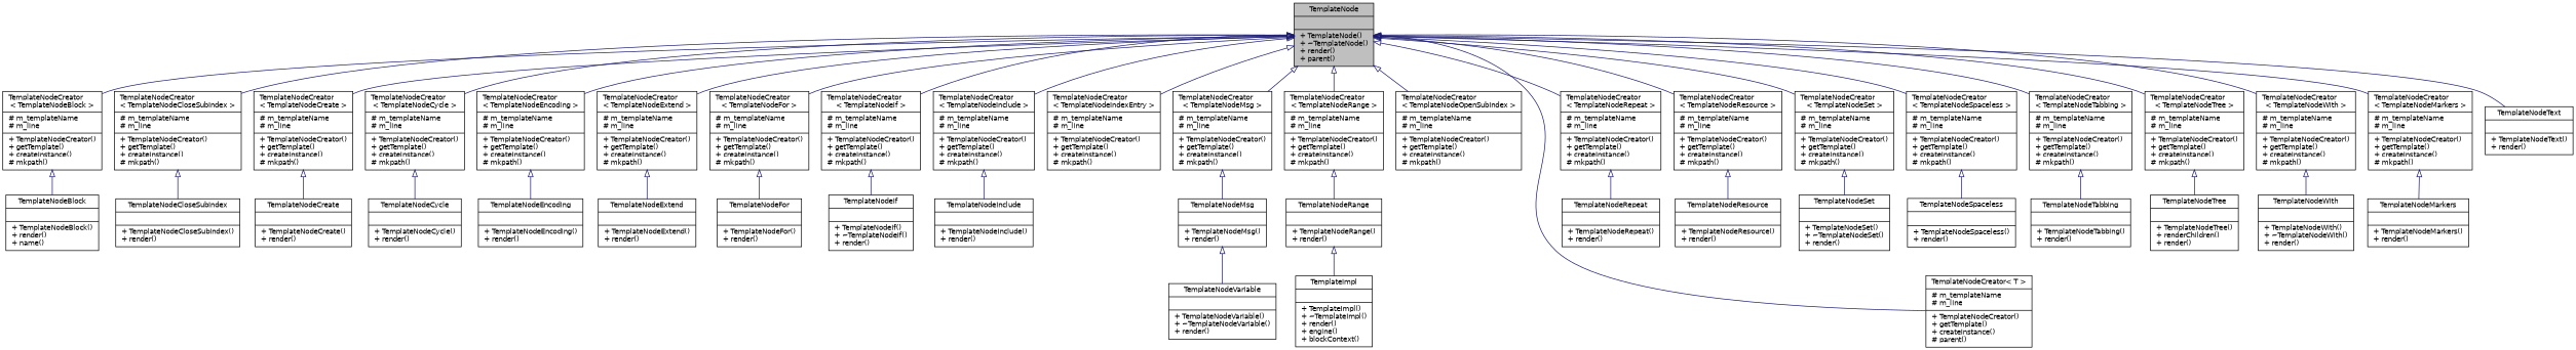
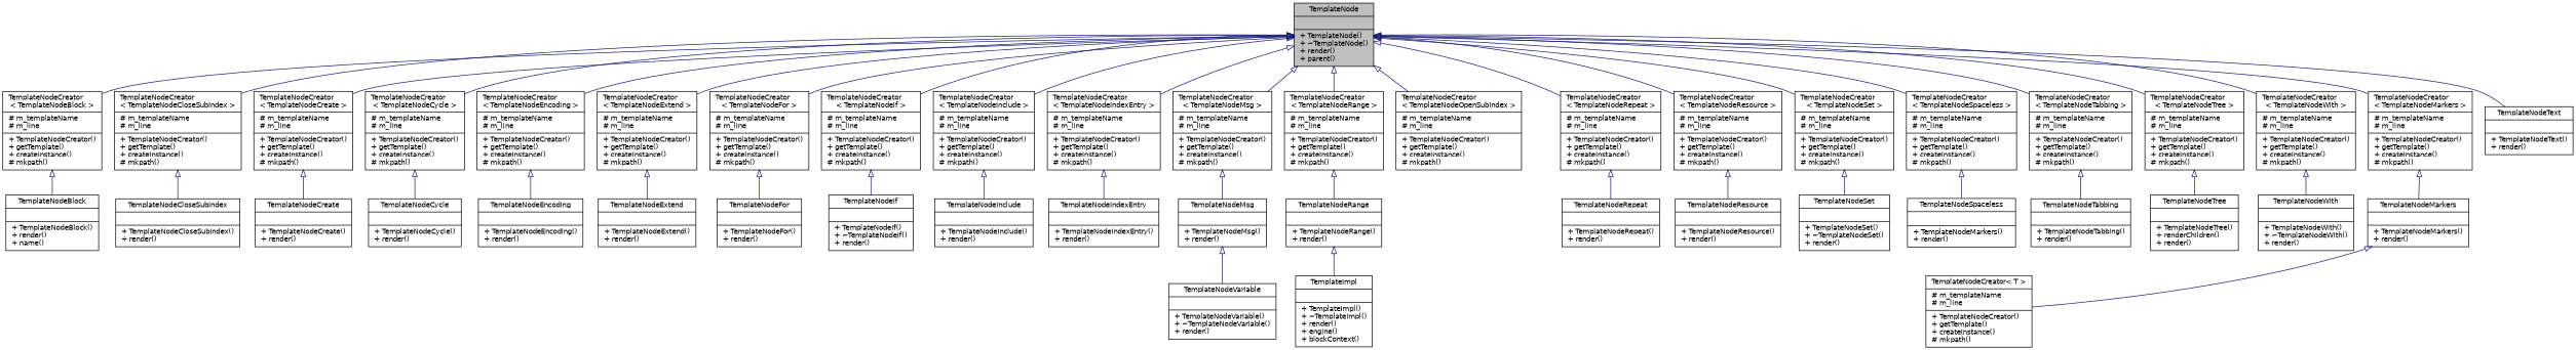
  digraph {
    node [color=black fillcolor=white fontname=Helvetica fontsize=10 shape=record style=filled]
    edge [arrowtail=onormal color=midnightblue dir=back fontname=Helvetica fontsize=10 labelfontname=Helvetica labelfontsize=10 style=solid]
    n1 [fillcolor=grey75 fontcolor=black height=0.2 label="{TemplateNode\n||+ TemplateNode()\l+ ~TemplateNode()\l+ render()\l+ parent()\l}" width=0.4]
    n2 [height=0.2 label="{TemplateNodeCreator\l\< TemplateNodeBlock \>\n|# m_templateName\l# m_line\l|+ TemplateNodeCreator()\l+ getTemplate()\l+ createInstance()\l# mkpath()\l}" width=0.4]
    n3 [height=0.2 label="{TemplateNodeCreator\l\< TemplateNodeCloseSubIndex \>\n|# m_templateName\l# m_line\l|+ TemplateNodeCreator()\l+ getTemplate()\l+ createInstance()\l# mkpath()\l}" width=0.4]
    n4 [height=0.2 label="{TemplateNodeCreator\l\< TemplateNodeCreate \>\n|# m_templateName\l# m_line\l|+ TemplateNodeCreator()\l+ getTemplate()\l+ createInstance()\l# mkpath()\l}" width=0.4]
    n5 [height=0.2 label="{TemplateNodeCreator\l\< TemplateNodeCycle \>\n|# m_templateName\l# m_line\l|+ TemplateNodeCreator()\l+ getTemplate()\l+ createInstance()\l# mkpath()\l}" width=0.4]
    n6 [height=0.2 label="{TemplateNodeCreator\l\< TemplateNodeEncoding \>\n|# m_templateName\l# m_line\l|+ TemplateNodeCreator()\l+ getTemplate()\l+ createInstance()\l# mkpath()\l}" width=0.4]
    n7 [height=0.2 label="{TemplateNodeCreator\l\< TemplateNodeExtend \>\n|# m_templateName\l# m_line\l|+ TemplateNodeCreator()\l+ getTemplate()\l+ createInstance()\l# mkpath()\l}" width=0.4]
    n8 [height=0.2 label="{TemplateNodeCreator\l\< TemplateNodeFor \>\n|# m_templateName\l# m_line\l|+ TemplateNodeCreator()\l+ getTemplate()\l+ createInstance()\l# mkpath()\l}" width=0.4]
    n9 [height=0.2 label="{TemplateNodeCreator\l\< TemplateNodeIf \>\n|# m_templateName\l# m_line\l|+ TemplateNodeCreator()\l+ getTemplate()\l+ createInstance()\l# mkpath()\l}" width=0.4]
    n10 [height=0.2 label="{TemplateNodeCreator\l\< TemplateNodeInclude \>\n|# m_templateName\l# m_line\l|+ TemplateNodeCreator()\l+ getTemplate()\l+ createInstance()\l# mkpath()\l}" width=0.4]
    n11 [height=0.2 label="{TemplateNodeCreator\l\< TemplateNodeIndexEntry \>\n|# m_templateName\l# m_line\l|+ TemplateNodeCreator()\l+ getTemplate()\l+ createInstance()\l# mkpath()\l}" width=0.4]
    n12 [height=0.2 label="{TemplateNodeCreator\l\< TemplateNodeMarkers \>\n|# m_templateName\l# m_line\l|+ TemplateNodeCreator()\l+ getTemplate()\l+ createInstance()\l# mkpath()\l}" width=0.4]
    n13 [height=0.2 label="{TemplateNodeCreator\l\< TemplateNodeMsg \>\n|# m_templateName\l# m_line\l|+ TemplateNodeCreator()\l+ getTemplate()\l+ createInstance()\l# mkpath()\l}" width=0.4]
    n14 [height=0.2 label="{TemplateNodeCreator\l\< TemplateNodeOpenSubIndex \>\n|# m_templateName\l# m_line\l|+ TemplateNodeCreator()\l+ getTemplate()\l+ createInstance()\l# mkpath()\l}" width=0.4]
    n15 [height=0.2 label="{TemplateNodeCreator\l\< TemplateNodeRange \>\n|# m_templateName\l# m_line\l|+ TemplateNodeCreator()\l+ getTemplate()\l+ createInstance()\l# mkpath()\l}" width=0.4]
    n16 [height=0.2 label="{TemplateNodeCreator\l\< TemplateNodeRepeat \>\n|# m_templateName\l# m_line\l|+ TemplateNodeCreator()\l+ getTemplate()\l+ createInstance()\l# mkpath()\l}" width=0.4]
    n17 [height=0.2 label="{TemplateNodeCreator\l\< TemplateNodeResource \>\n|# m_templateName\l# m_line\l|+ TemplateNodeCreator()\l+ getTemplate()\l+ createInstance()\l# mkpath()\l}" width=0.4]
    n18 [height=0.2 label="{TemplateNodeCreator\l\< TemplateNodeSet \>\n|# m_templateName\l# m_line\l|+ TemplateNodeCreator()\l+ getTemplate()\l+ createInstance()\l# mkpath()\l}" width=0.4]
    n19 [height=0.2 label="{TemplateNodeCreator\l\< TemplateNodeSpaceless \>\n|# m_templateName\l# m_line\l|+ TemplateNodeCreator()\l+ getTemplate()\l+ createInstance()\l# mkpath()\l}" width=0.4]
    n20 [height=0.2 label="{TemplateNodeCreator\l\< TemplateNodeTabbing \>\n|# m_templateName\l# m_line\l|+ TemplateNodeCreator()\l+ getTemplate()\l+ createInstance()\l# mkpath()\l}" width=0.4]
    n21 [height=0.2 label="{TemplateNodeCreator\l\< TemplateNodeTree \>\n|# m_templateName\l# m_line\l|+ TemplateNodeCreator()\l+ getTemplate()\l+ createInstance()\l# mkpath()\l}" width=0.4]
    n22 [height=0.2 label="{TemplateNodeCreator\l\< TemplateNodeWith \>\n|# m_templateName\l# m_line\l|+ TemplateNodeCreator()\l+ getTemplate()\l+ createInstance()\l# mkpath()\l}" width=0.4]
-   n23 [height=0.2 label="{TemplateNodeCreator\< T \>\n|# m_templateName\l# m_line\l|+ TemplateNodeCreator()\l+ getTemplate()\l+ createInstance()\l# parent()\l}" width=0.4]
+   n23 [height=0.2 label="{TemplateNodeCreator\< T \>\n|# m_templateName\l# m_line\l|+ TemplateNodeCreator()\l+ getTemplate()\l+ createInstance()\l# mkpath()\l}" width=0.4]
    n24 [height=0.2 label="{TemplateNodeText\n||+ TemplateNodeText()\l+ render()\l}" width=0.4]
    n25 [height=0.2 label="{TemplateNodeBlock\n||+ TemplateNodeBlock()\l+ render()\l+ name()\l}" width=0.4]
    n26 [height=0.2 label="{TemplateNodeCloseSubIndex\n||+ TemplateNodeCloseSubIndex()\l+ render()\l}" width=0.4]
    n27 [height=0.2 label="{TemplateNodeCreate\n||+ TemplateNodeCreate()\l+ render()\l}" width=0.4]
    n28 [height=0.2 label="{TemplateNodeCycle\n||+ TemplateNodeCycle()\l+ render()\l}" width=0.4]
    n29 [height=0.2 label="{TemplateNodeEncoding\n||+ TemplateNodeEncoding()\l+ render()\l}" width=0.4]
    n30 [height=0.2 label="{TemplateNodeExtend\n||+ TemplateNodeExtend()\l+ render()\l}" width=0.4]
    n31 [height=0.2 label="{TemplateNodeFor\n||+ TemplateNodeFor()\l+ render()\l}" width=0.4]
    n32 [height=0.2 label="{TemplateNodeIf\n||+ TemplateNodeIf()\l+ ~TemplateNodeIf()\l+ render()\l}" width=0.4]
    n33 [height=0.2 label="{TemplateNodeInclude\n||+ TemplateNodeInclude()\l+ render()\l}" width=0.4]
+   n34 [height=0.2 label="{TemplateNodeIndexEntry\n||+ TemplateNodeIndexEntry()\l+ render()\l}" width=0.4]
    n35 [height=0.2 label="{TemplateNodeMarkers\n||+ TemplateNodeMarkers()\l+ render()\l}" width=0.4]
    n36 [height=0.2 label="{TemplateNodeMsg\n||+ TemplateNodeMsg()\l+ render()\l}" width=0.4]
    n37 [height=0.2 label="{TemplateNodeRange\n||+ TemplateNodeRange()\l+ render()\l}" width=0.4]
    n38 [height=0.2 label="{TemplateNodeRepeat\n||+ TemplateNodeRepeat()\l+ render()\l}" width=0.4]
    n39 [height=0.2 label="{TemplateNodeResource\n||+ TemplateNodeResource()\l+ render()\l}" width=0.4]
    n40 [height=0.2 label="{TemplateNodeSet\n||+ TemplateNodeSet()\l+ ~TemplateNodeSet()\l+ render()\l}" width=0.4]
-   n41 [height=0.2 label="{TemplateNodeSpaceless\n||+ TemplateNodeSpaceless()\l+ render()\l}" width=0.4]
+   n41 [height=0.2 label="{TemplateNodeSpaceless\n||+ TemplateNodeMarkers()\l+ render()\l}" width=0.4]
    n42 [height=0.2 label="{TemplateNodeTabbing\n||+ TemplateNodeTabbing()\l+ render()\l}" width=0.4]
    n43 [height=0.2 label="{TemplateNodeTree\n||+ TemplateNodeTree()\l+ renderChildren()\l+ render()\l}" width=0.4]
    n44 [height=0.2 label="{TemplateNodeWith\n||+ TemplateNodeWith()\l+ ~TemplateNodeWith()\l+ render()\l}" width=0.4]
    n45 [height=0.2 label="{TemplateImpl\n||+ TemplateImpl()\l+ ~TemplateImpl()\l+ render()\l+ engine()\l+ blockContext()\l}" width=0.4]
    n46 [height=0.2 label="{TemplateNodeVariable\n||+ TemplateNodeVariable()\l+ ~TemplateNodeVariable()\l+ render()\l}" width=0.4]
    n1 -> n2
    n1 -> n3
    n1 -> n4
    n1 -> n5
    n1 -> n6
    n1 -> n7
    n1 -> n8
    n1 -> n9
    n1 -> n10
    n1 -> n11
    n1 -> n12
    n1 -> n13
    n1 -> n14
    n1 -> n15
    n1 -> n16
    n1 -> n17
    n1 -> n18
    n1 -> n19
    n1 -> n20
    n1 -> n21
    n1 -> n22
-   n1 -> n23
+   n35 -> n23
    n1 -> n24
    n2 -> n25
    n3 -> n26
    n4 -> n27
    n5 -> n28
    n6 -> n29
    n7 -> n30
    n8 -> n31
    n9 -> n32
    n10 -> n33
+   n11 -> n34
    n12 -> n35
    n13 -> n36
    n15 -> n37
    n16 -> n38
    n17 -> n39
    n18 -> n40
    n19 -> n41
    n20 -> n42
    n21 -> n43
    n22 -> n44
    n36 -> n46
    n37 -> n45
  }
